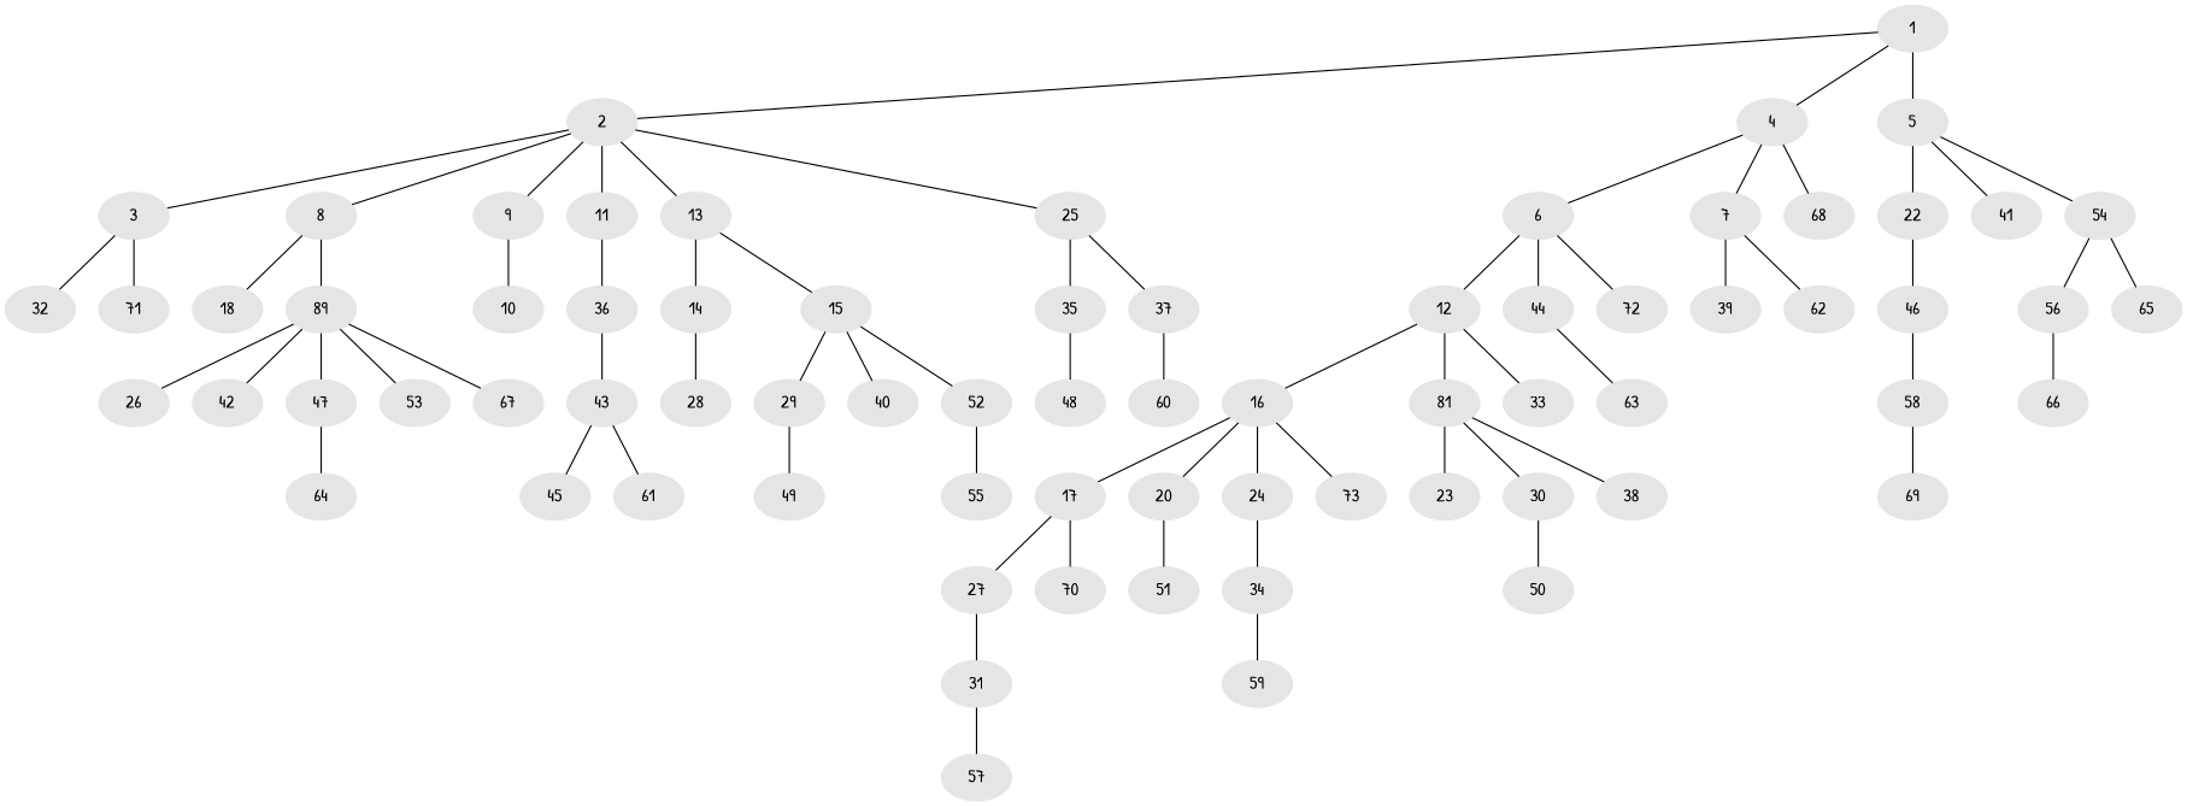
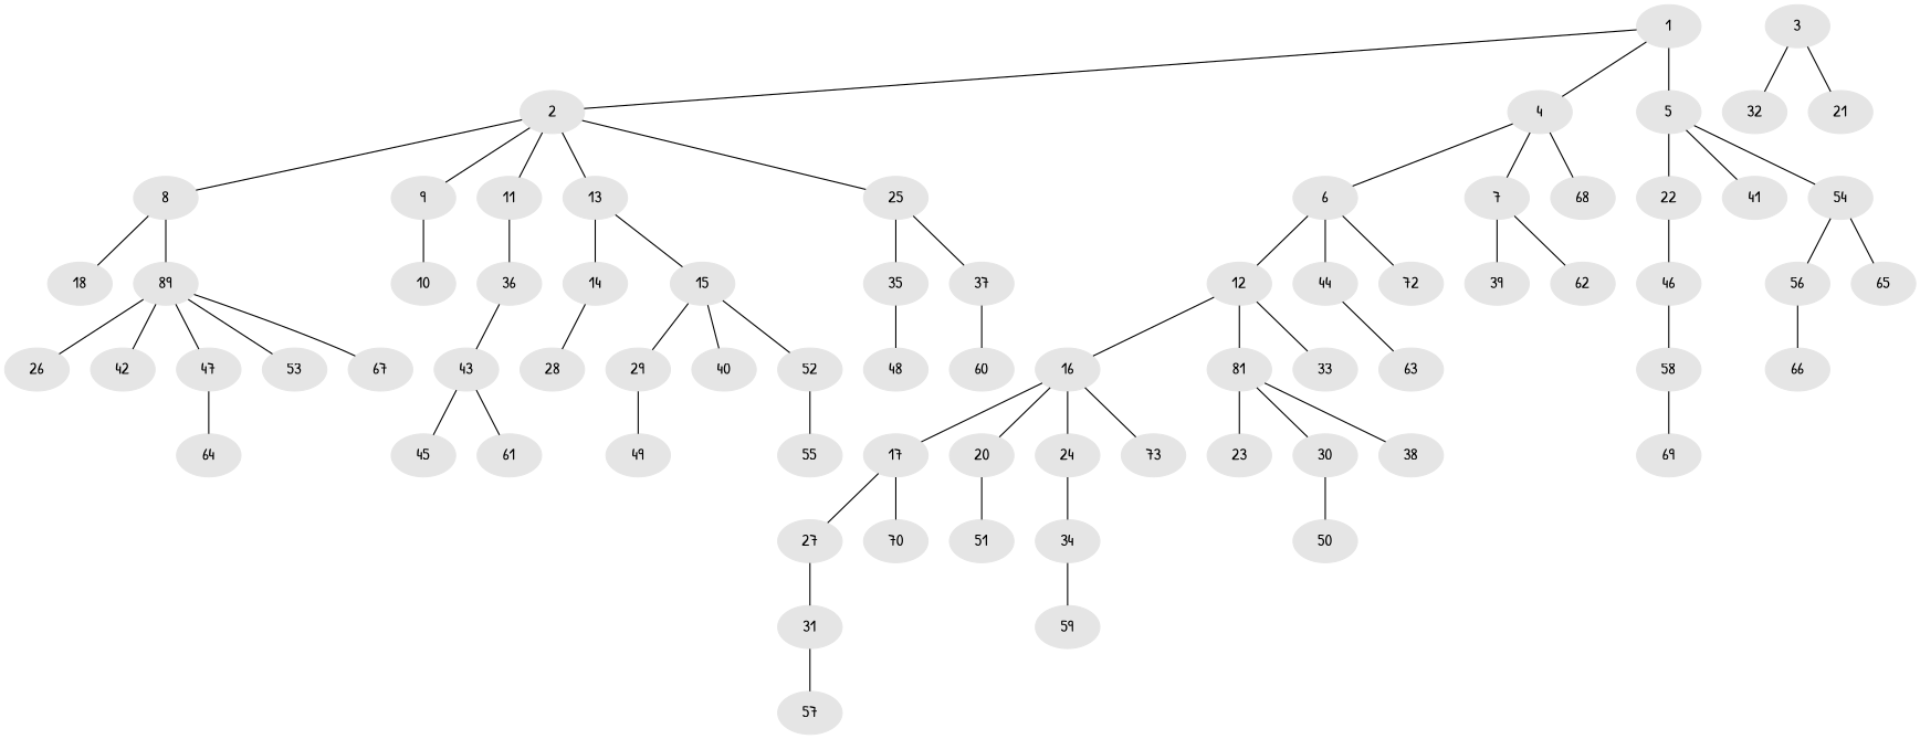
  graph {
    fontname="Patrick Hand"
    node [color=gray90 fontname="Patrick Hand" style=filled]
    edge [fontname="Patrick Hand" weight=1.0]
    1
    2
    4
    5
    3
    8
    9
    11
    13
    25
    6
    7
    68
    22
    41
    54
    32
-   71
+   71 [label=21]
    18
    n20 [label=89]
    10
    36
    14
    15
    35
    37
    12
    44
    72
    39
    62
    46
    56
    65
    16
    n36 [label=81]
    33
    63
    26
    42
    47
    53
    67
    43
    17
    20
    24
    73
    23
    30
    38
    28
    29
    40
    52
    49
    55
    27
    70
    51
    34
    31
    64
    50
    58
    59
    48
    60
    57
    45
    61
    69
    66
    1 -- 2
    1 -- 4
    1 -- 5 [weight=4.0]
-   2 -- 3
    2 -- 8
    2 -- 9
    2 -- 11
    2 -- 13
    2 -- 25
    4 -- 6
    4 -- 7
    4 -- 68
    5 -- 22
    5 -- 41
    5 -- 54
    3 -- 32
    3 -- 71
    8 -- 18
    8 -- n20
    9 -- 10 [weight=3.0]
    11 -- 36
    13 -- 14
    13 -- 15
    25 -- 35
    25 -- 37
    6 -- 12 [weight=2.0]
    6 -- 44
    6 -- 72
    7 -- 39
    7 -- 62
    22 -- 46
    54 -- 56
    54 -- 65
    n20 -- 26 [weight=3.0]
    n20 -- 42
    n20 -- 47
    n20 -- 53
    n20 -- 67
    36 -- 43
    14 -- 28
    15 -- 29
    15 -- 40
    15 -- 52
    35 -- 48
    37 -- 60
    12 -- 16
    12 -- n36
    12 -- 33
    44 -- 63
    46 -- 58 [weight=2.0]
    56 -- 66
    16 -- 17
    16 -- 20
    16 -- 24
    16 -- 73
    n36 -- 23
    n36 -- 30
    n36 -- 38
    47 -- 64
    43 -- 45
    43 -- 61
    17 -- 27
    17 -- 70 [weight=2.0]
    20 -- 51
    24 -- 34
    30 -- 50
    29 -- 49 [weight=3.0]
    52 -- 55
    27 -- 31
    34 -- 59
    31 -- 57 [weight=2.0]
    58 -- 69
  }
